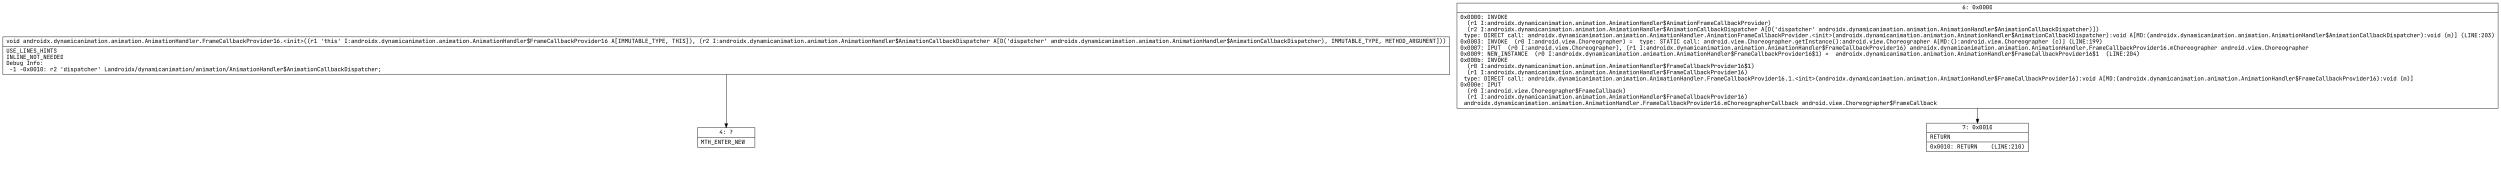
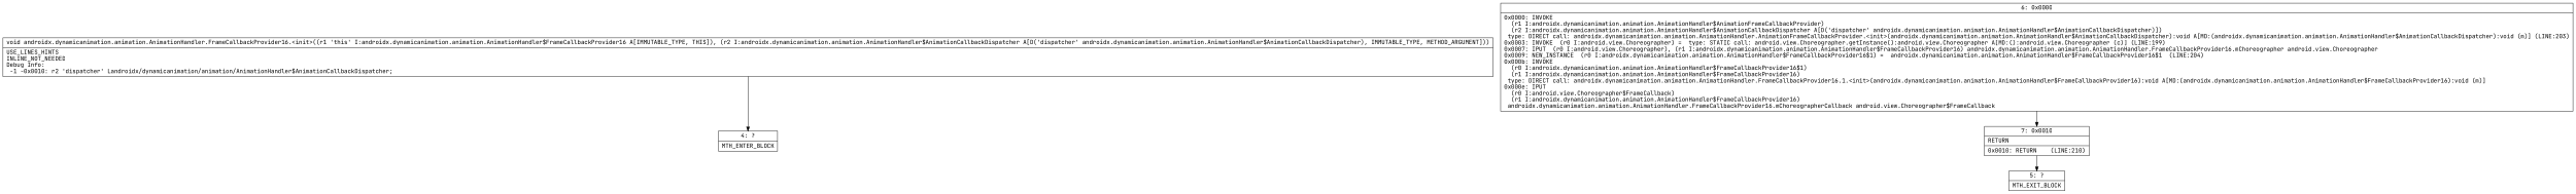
  digraph {
    fontname="JetBrains Mono"
    node [fontname="JetBrains Mono" shape=record]
    edge [fontname="JetBrains Mono"]
-   n1 [label="{4\:\ ?|MTH_ENTER_NEW\l}"]
+   n1 [label="{4\:\ ?|MTH_ENTER_BLOCK\l}"]
    n2 [label="{6\:\ 0x0000|0x0000: INVOKE  \l  (r1 I:androidx.dynamicanimation.animation.AnimationHandler$AnimationFrameCallbackProvider)\l  (r2 I:androidx.dynamicanimation.animation.AnimationHandler$AnimationCallbackDispatcher A[D('dispatcher' androidx.dynamicanimation.animation.AnimationHandler$AnimationCallbackDispatcher)])\l type: DIRECT call: androidx.dynamicanimation.animation.AnimationHandler.AnimationFrameCallbackProvider.\<init\>(androidx.dynamicanimation.animation.AnimationHandler$AnimationCallbackDispatcher):void A[MD:(androidx.dynamicanimation.animation.AnimationHandler$AnimationCallbackDispatcher):void (m)] (LINE:203)\l0x0003: INVOKE  (r0 I:android.view.Choreographer) =  type: STATIC call: android.view.Choreographer.getInstance():android.view.Choreographer A[MD:():android.view.Choreographer (c)] (LINE:199)\l0x0007: IPUT  (r0 I:android.view.Choreographer), (r1 I:androidx.dynamicanimation.animation.AnimationHandler$FrameCallbackProvider16) androidx.dynamicanimation.animation.AnimationHandler.FrameCallbackProvider16.mChoreographer android.view.Choreographer \l0x0009: NEW_INSTANCE  (r0 I:androidx.dynamicanimation.animation.AnimationHandler$FrameCallbackProvider16$1) =  androidx.dynamicanimation.animation.AnimationHandler$FrameCallbackProvider16$1  (LINE:204)\l0x000b: INVOKE  \l  (r0 I:androidx.dynamicanimation.animation.AnimationHandler$FrameCallbackProvider16$1)\l  (r1 I:androidx.dynamicanimation.animation.AnimationHandler$FrameCallbackProvider16)\l type: DIRECT call: androidx.dynamicanimation.animation.AnimationHandler.FrameCallbackProvider16.1.\<init\>(androidx.dynamicanimation.animation.AnimationHandler$FrameCallbackProvider16):void A[MD:(androidx.dynamicanimation.animation.AnimationHandler$FrameCallbackProvider16):void (m)]\l0x000e: IPUT  \l  (r0 I:android.view.Choreographer$FrameCallback)\l  (r1 I:androidx.dynamicanimation.animation.AnimationHandler$FrameCallbackProvider16)\l androidx.dynamicanimation.animation.AnimationHandler.FrameCallbackProvider16.mChoreographerCallback android.view.Choreographer$FrameCallback \l}"]
    n3 [label="{7\:\ 0x0010|RETURN\l|0x0010: RETURN    (LINE:210)\l}"]
+   n4 [label="{5\:\ ?|MTH_EXIT_BLOCK\l}"]
    n5 [label="{void androidx.dynamicanimation.animation.AnimationHandler.FrameCallbackProvider16.\<init\>((r1 'this' I:androidx.dynamicanimation.animation.AnimationHandler$FrameCallbackProvider16 A[IMMUTABLE_TYPE, THIS]), (r2 I:androidx.dynamicanimation.animation.AnimationHandler$AnimationCallbackDispatcher A[D('dispatcher' androidx.dynamicanimation.animation.AnimationHandler$AnimationCallbackDispatcher), IMMUTABLE_TYPE, METHOD_ARGUMENT]))  | USE_LINES_HINTS\lINLINE_NOT_NEEDED\lDebug Info:\l  \-1 \-0x0010: r2 'dispatcher' Landroidx\/dynamicanimation\/animation\/AnimationHandler$AnimationCallbackDispatcher;\l}"]
    n2 -> n3
+   n3 -> n4
    n5 -> n1
  }
